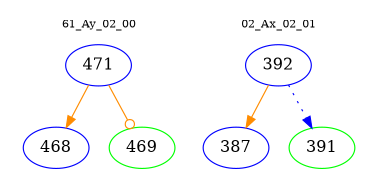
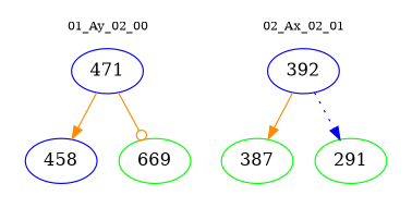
  digraph {
    node [color=blue]
    edge [arrowhead=normal color=darkorange style=solid]
    n1 [label=471]
-   n2 [label=468]
-   n3 [color=green label=469]
+   n2 [label=458]
+   n3 [color=green label=669]
    n4 [label=392]
-   n5 [label=387]
-   n6 [color=green label=391]
+   n5 [color=green label=387]
+   n6 [color=green label=291]
    subgraph cluster_1 {
      color=white
      fontsize=10
-     label="61_Ay_02_00"
+     label="01_Ay_02_00"
      n1
      n2
      n3
    }
    subgraph cluster_2 {
      color=white
      fontsize=10
      label="02_Ax_02_01"
      n4
      n5
      n6
    }
    n1 -> n2
    n1 -> n3 [arrowhead=odot]
    n4 -> n5
    n4 -> n6 [color=blue style=dotted]
  }
